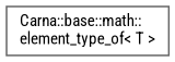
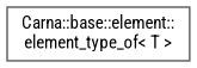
  digraph {
    rankdir=LR
    fontname="Roboto Condensed"
-   n1 [color=grey40 fillcolor=white fontname="Roboto Condensed" fontsize=10 height=0.2 label="Carna::base::math::\lelement_type_of\< T \>" shape=box style=filled width=0.4]
+   n1 [color=grey40 fillcolor=white fontname="Roboto Condensed" fontsize=10 height=0.2 label="Carna::base::element::\lelement_type_of\< T \>" shape=box style=filled width=0.4]
  }
